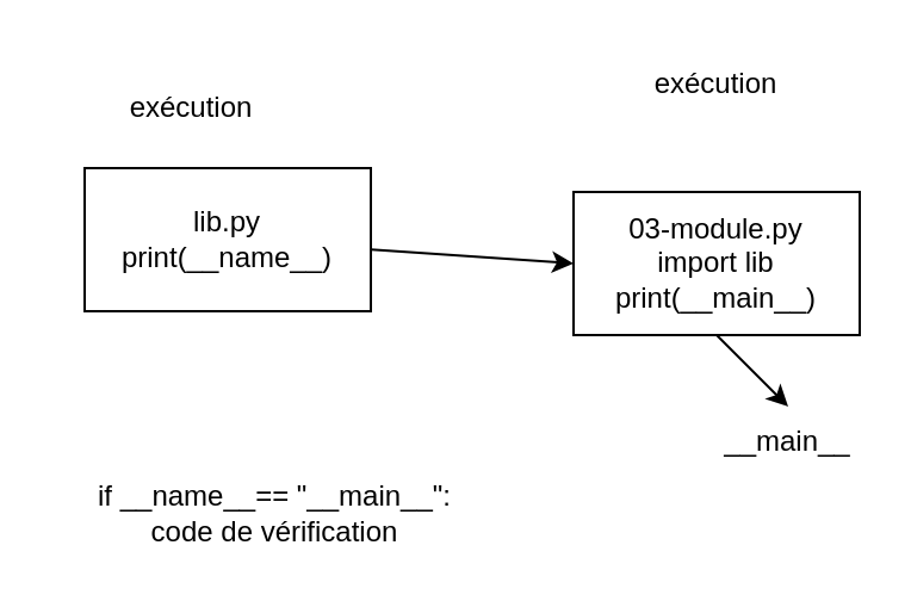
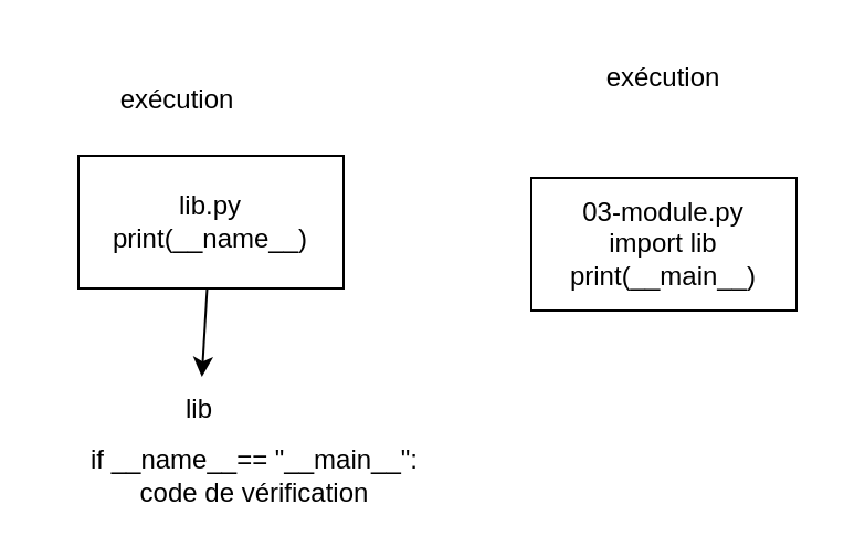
  <mxCell id="0" />
  <mxCell id="1" parent="0" />
- <mxCell id="2" style="edgeStyle=none;html=1;entryX=0;entryY=0.5;entryDx=0;entryDy=0;" edge="1" parent="1" source="4" target="6"><mxGeometry relative="1" as="geometry" /></mxCell>
+ <mxCell id="3" style="edgeStyle=none;html=1;" edge="1" parent="1" source="4" target="8"><mxGeometry relative="1" as="geometry" /></mxCell>
  <mxCell id="4" value="lib.py&lt;br&gt;print(__name__)" style="rounded=0;whiteSpace=wrap;html=1;" vertex="1" parent="1"><mxGeometry x="35" y="70" width="120" height="60" as="geometry" /></mxCell>
- <mxCell id="5" style="edgeStyle=none;html=1;exitX=0.5;exitY=1;exitDx=0;exitDy=0;entryX=0.5;entryY=0;entryDx=0;entryDy=0;" edge="1" parent="1" source="6" target="9"><mxGeometry relative="1" as="geometry" /></mxCell>
  <mxCell id="6" value="03-module.py&lt;br&gt;import lib&lt;br&gt;print(__main__)" style="rounded=0;whiteSpace=wrap;html=1;" vertex="1" parent="1"><mxGeometry x="240" y="80" width="120" height="60" as="geometry" /></mxCell>
  <mxCell id="7" value="exécution" style="text;html=1;strokeColor=none;fillColor=none;align=center;verticalAlign=middle;whiteSpace=wrap;rounded=0;" vertex="1" parent="1"><mxGeometry x="270" y="20" width="60" height="30" as="geometry" /></mxCell>
- <mxCell id="9" value="__main__" style="text;html=1;strokeColor=none;fillColor=none;align=center;verticalAlign=middle;whiteSpace=wrap;rounded=0;" vertex="1" parent="1"><mxGeometry x="300" y="170" width="60" height="30" as="geometry" /></mxCell>
+ <mxCell id="8" value="lib" style="text;html=1;strokeColor=none;fillColor=none;align=center;verticalAlign=middle;whiteSpace=wrap;rounded=0;" vertex="1" parent="1"><mxGeometry x="60" y="170" width="60" height="30" as="geometry" /></mxCell>
  <mxCell id="10" value="if __name__== &quot;__main__&quot;:&lt;br&gt;code de vérification" style="text;html=1;strokeColor=none;fillColor=none;align=center;verticalAlign=middle;whiteSpace=wrap;rounded=0;" vertex="1" parent="1"><mxGeometry x="20" y="200" width="190" height="30" as="geometry" /></mxCell>
  <mxCell id="11" value="exécution" style="text;html=1;strokeColor=none;fillColor=none;align=center;verticalAlign=middle;whiteSpace=wrap;rounded=0;" vertex="1" parent="1"><mxGeometry x="50" y="30" width="60" height="30" as="geometry" /></mxCell>
